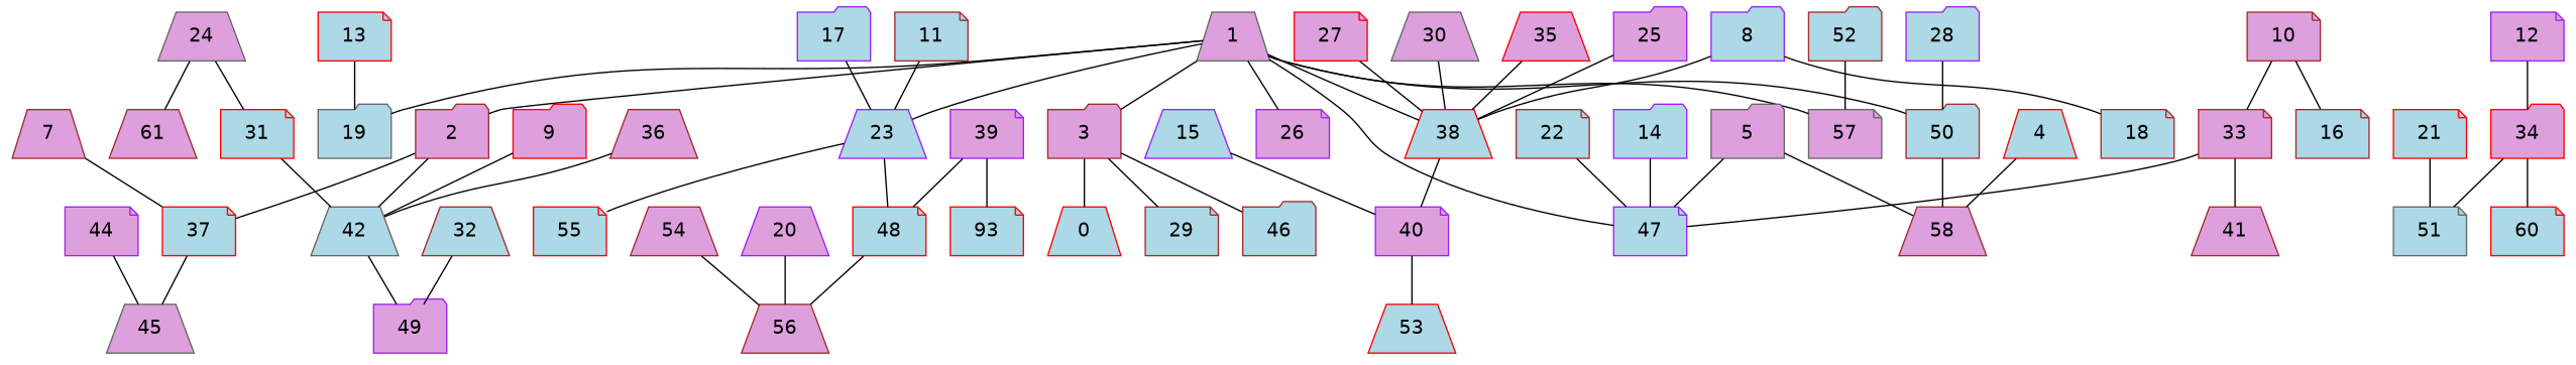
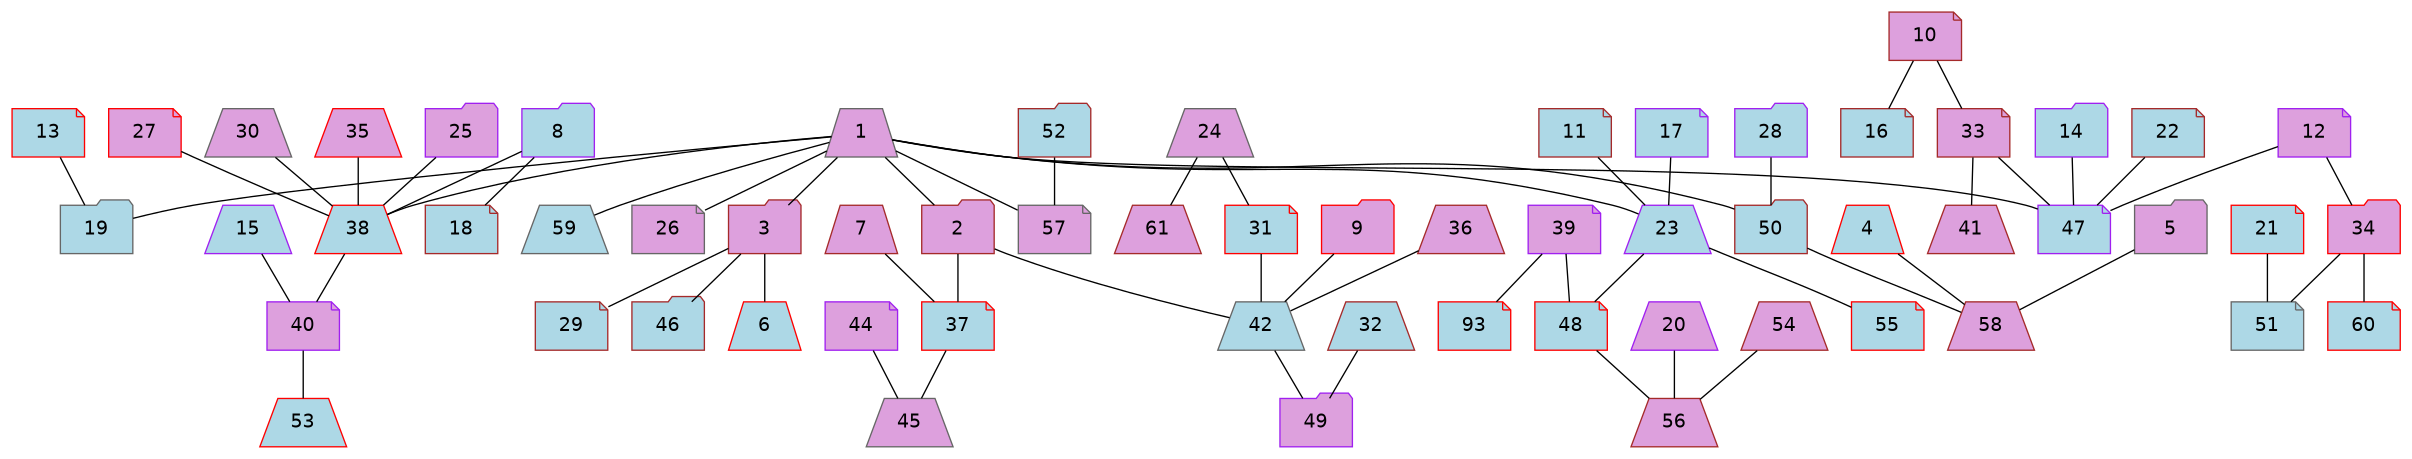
  graph {
    fontname="DejaVu Sans"
    node [color=brown fillcolor=lightblue fontname="DejaVu Sans" shape=note style=filled]
    edge [fontname="DejaVu Sans" weight=1.0]
    1 [color=gray40 fillcolor=plum shape=trapezium]
    2 [fillcolor=plum shape=folder]
    3 [fillcolor=plum shape=folder]
    19 [color=gray40 shape=folder]
    23 [color=purple shape=trapezium]
-   26 [color=purple fillcolor=plum]
+   26 [color=gray40 fillcolor=plum]
    38 [color=red shape=trapezium]
    47 [color=purple]
    50 [shape=folder]
    57 [color=gray40 fillcolor=plum]
+   59 [color=gray40 shape=trapezium]
    37 [color=red]
    42 [color=gray40 shape=trapezium]
-   6 [color=red shape=trapezium label=0]
+   6 [color=red shape=trapezium]
    29
    46 [shape=folder]
    48 [color=red]
    55 [color=red]
    40 [color=purple fillcolor=plum]
    58 [fillcolor=plum shape=trapezium]
    45 [color=gray40 fillcolor=plum shape=trapezium]
    49 [color=purple fillcolor=plum shape=folder]
    4 [color=red shape=trapezium]
    5 [color=gray40 fillcolor=plum shape=folder]
    7 [fillcolor=plum shape=trapezium]
    8 [color=purple shape=folder]
    18
    9 [color=red fillcolor=plum shape=folder]
    10 [fillcolor=plum]
    16
    33 [fillcolor=plum]
    41 [fillcolor=plum shape=trapezium]
    11
    12 [color=purple fillcolor=plum]
    34 [color=red fillcolor=plum shape=folder]
    51 [color=gray40]
    60 [color=red]
    13 [color=red]
    14 [color=purple shape=folder]
    15 [color=purple shape=trapezium]
    53 [color=red shape=trapezium]
-   17 [color=purple shape=folder]
+   17 [color=purple]
    20 [color=purple fillcolor=plum shape=trapezium]
    56 [fillcolor=plum shape=trapezium]
    21 [color=red]
    22
    24 [color=gray40 fillcolor=plum shape=trapezium]
    31 [color=red]
    61 [fillcolor=plum shape=trapezium]
    25 [color=purple fillcolor=plum shape=folder]
    27 [color=red fillcolor=plum]
    28 [color=purple shape=folder]
    30 [color=gray40 fillcolor=plum shape=trapezium]
    32 [shape=trapezium]
    35 [color=red fillcolor=plum shape=trapezium]
    36 [fillcolor=plum shape=trapezium]
    39 [color=purple fillcolor=plum]
    n58 [color=red label=93]
    44 [color=purple fillcolor=plum]
    52 [shape=folder]
    54 [fillcolor=plum shape=trapezium]
    1 -- 2
    1 -- 3
    1 -- 19
    1 -- 23
    1 -- 26
    1 -- 38
    1 -- 47
    1 -- 50
    1 -- 57
+   1 -- 59
    2 -- 37
    2 -- 42
    3 -- 6
    3 -- 29
    3 -- 46
    23 -- 48
    23 -- 55
    38 -- 40
    50 -- 58
    37 -- 45
    42 -- 49
    48 -- 56
    40 -- 53
    4 -- 58
    5 -- 58
    7 -- 37
    8 -- 38
    8 -- 18
    9 -- 42
    10 -- 16
    10 -- 33
    33 -- 47
    33 -- 41
    11 -- 23
-   5 -- 47
+   12 -- 47
    12 -- 34
    34 -- 51
    34 -- 60
    13 -- 19
    14 -- 47
    15 -- 40
    17 -- 23
    20 -- 56
    21 -- 51
    22 -- 47
    24 -- 31
    24 -- 61
    31 -- 42
    25 -- 38
    27 -- 38
    28 -- 50
    30 -- 38
    32 -- 49
    35 -- 38
    36 -- 42
    39 -- 48
    39 -- n58
    44 -- 45
    52 -- 57
    54 -- 56
  }
